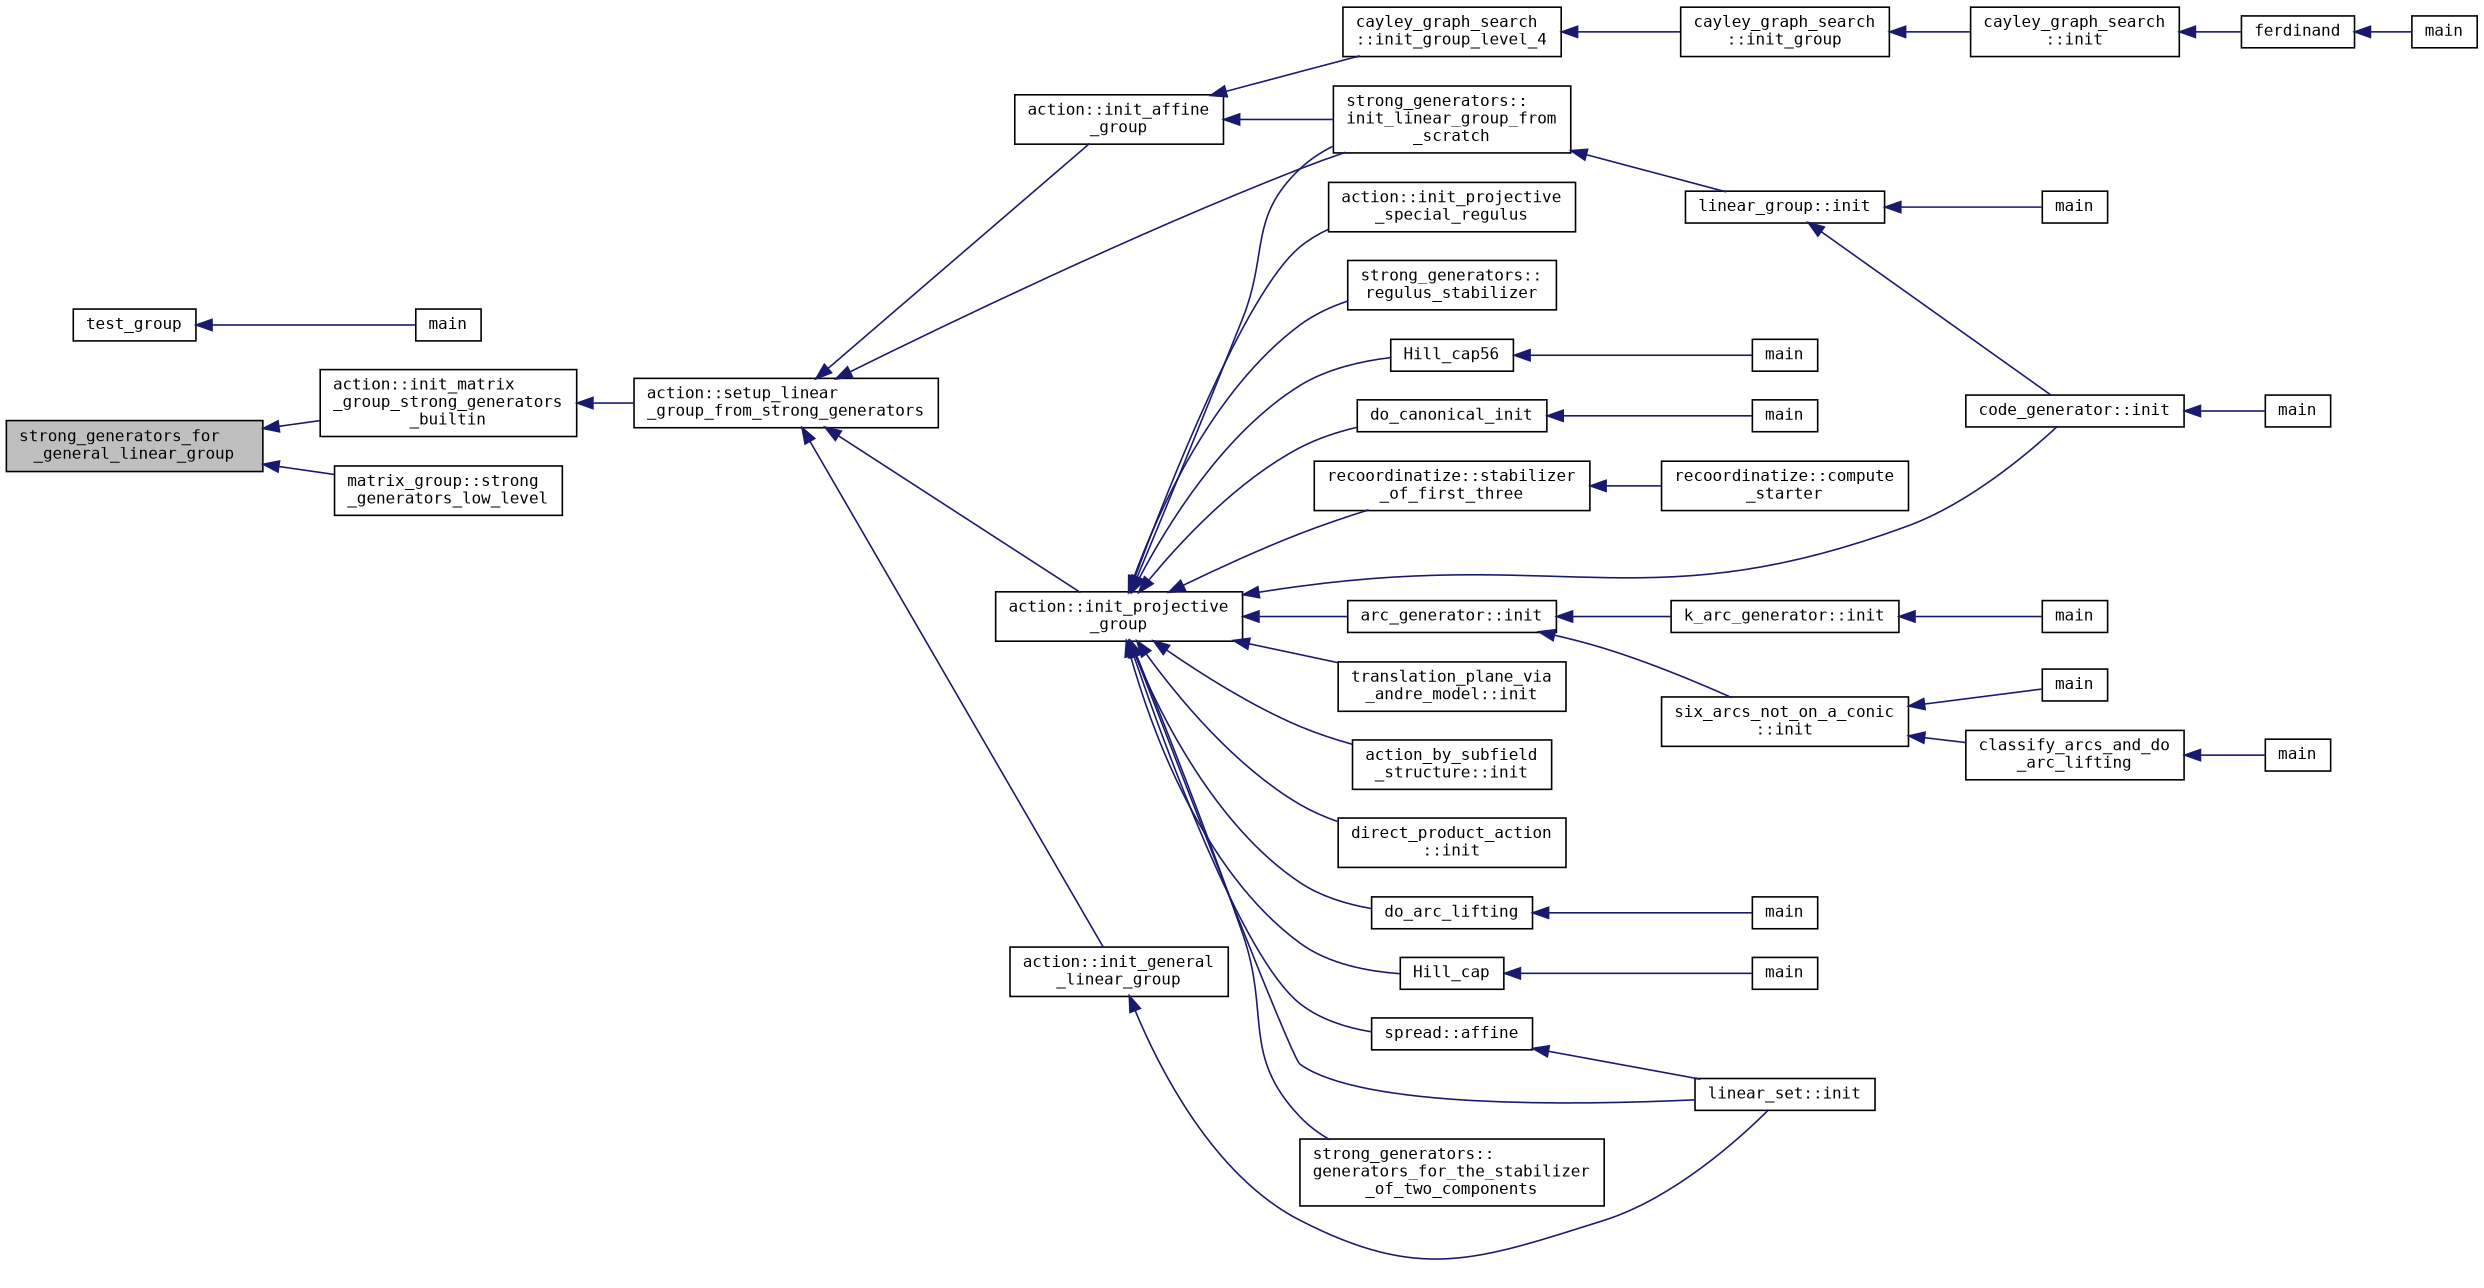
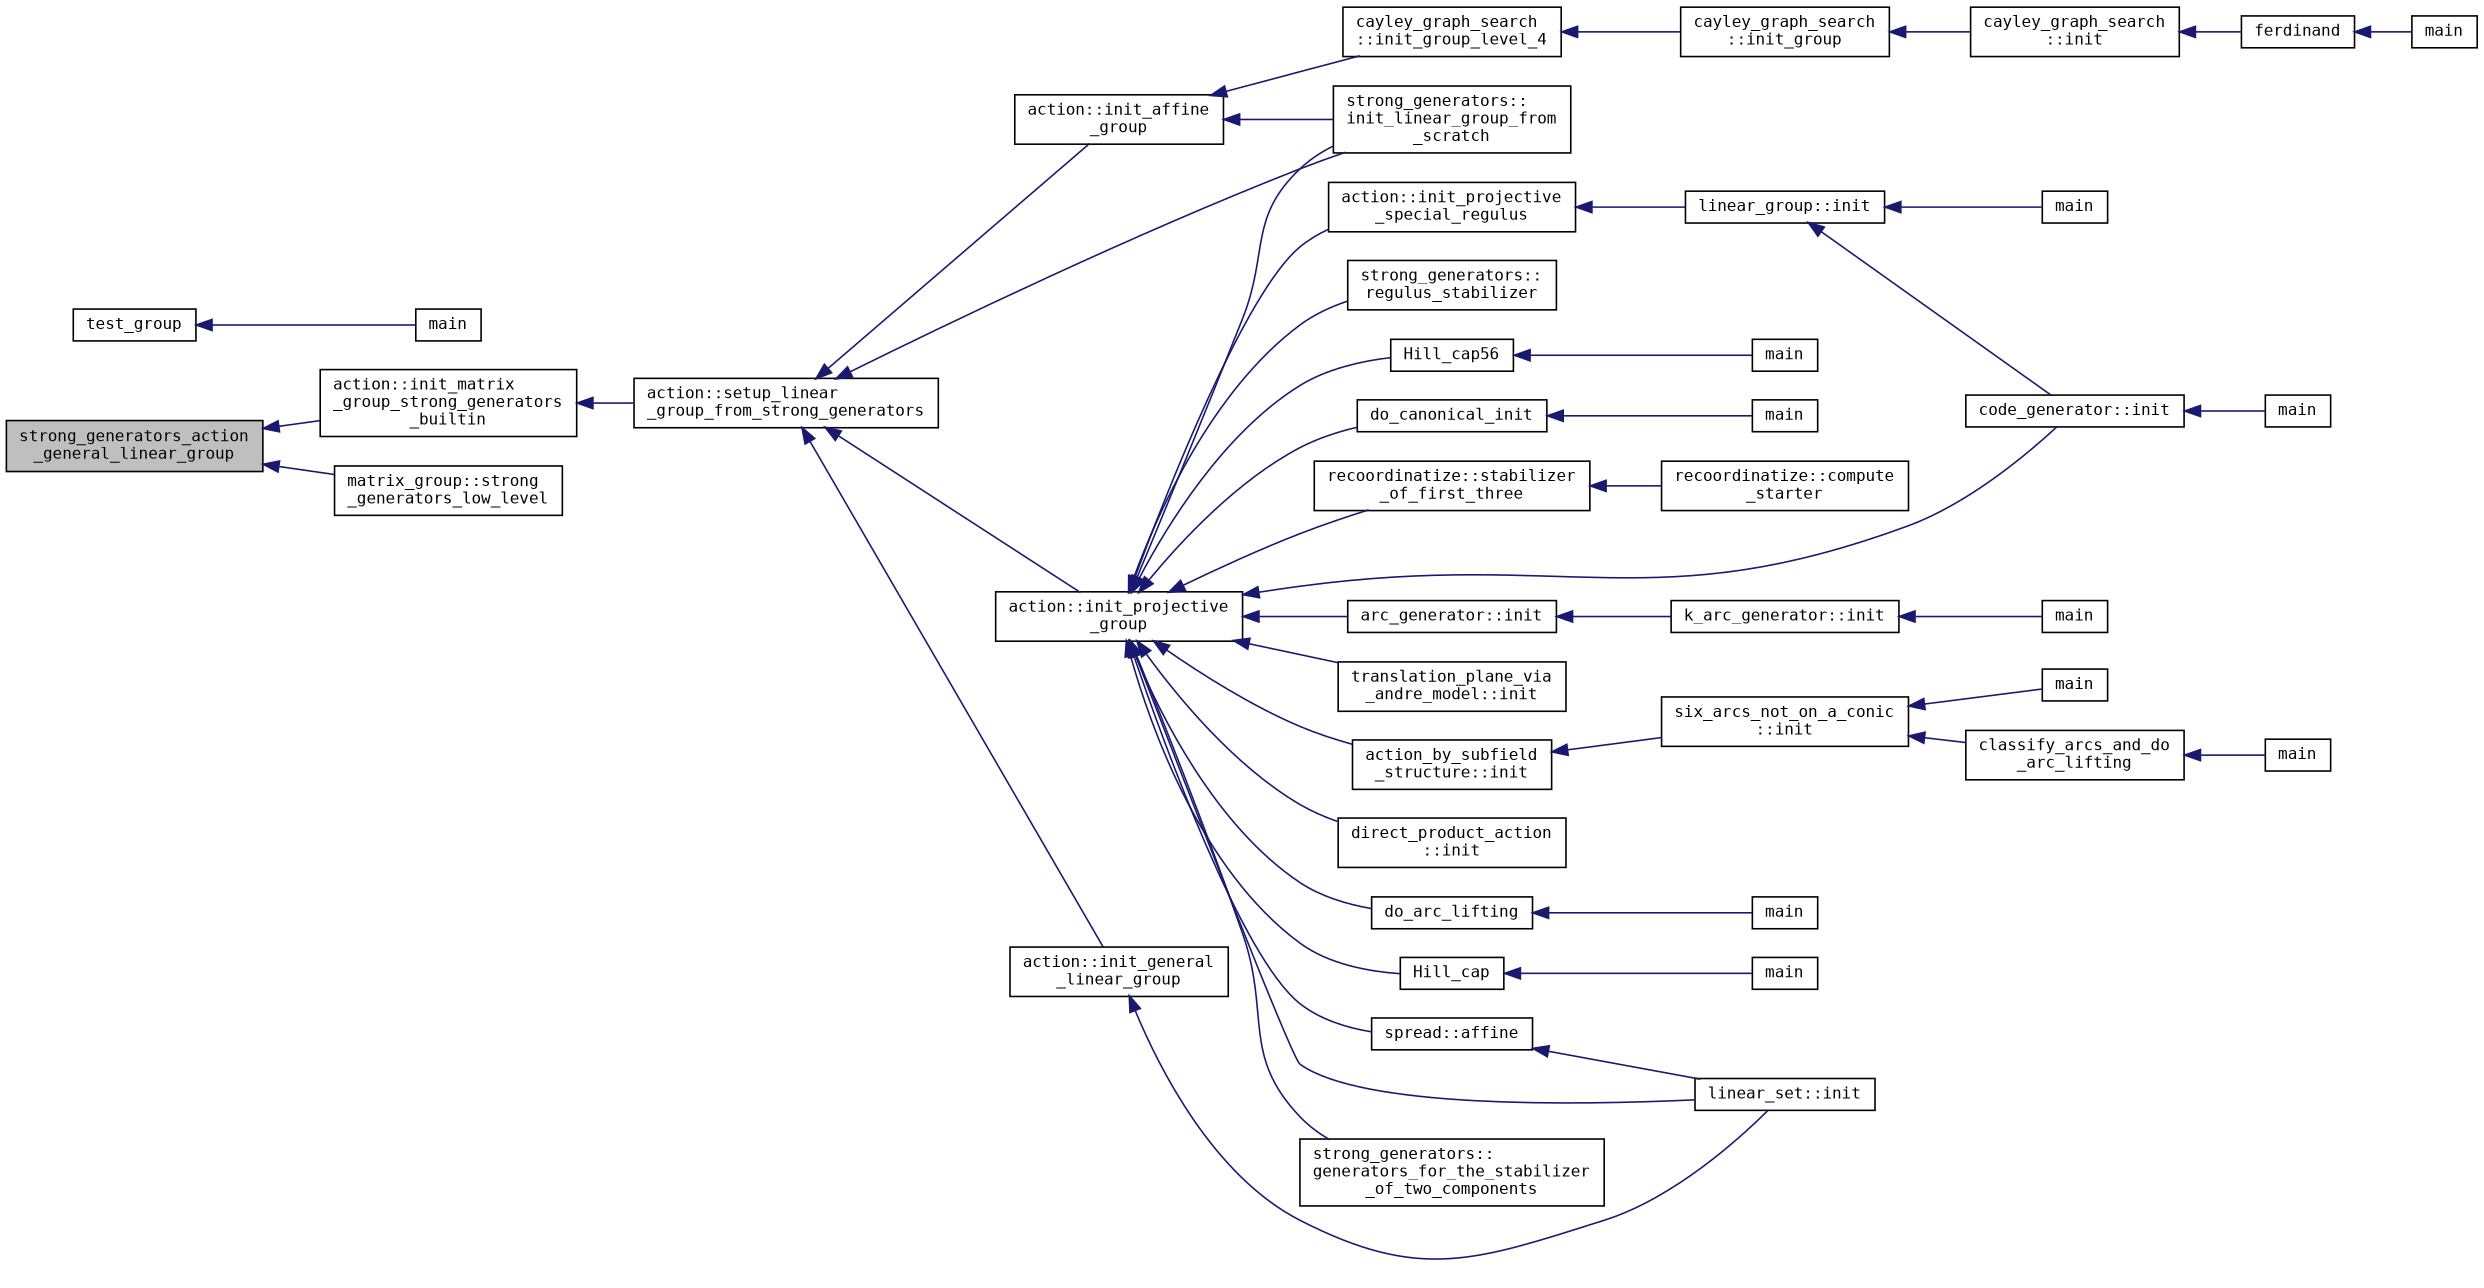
  digraph {
    fontname="DejaVu Sans Mono"
    rankdir=LR
    node [color=black fillcolor=white fontname="DejaVu Sans Mono" fontsize=10 shape=record style=filled]
    edge [color=midnightblue dir=back fontname="DejaVu Sans Mono" fontsize=10 labelfontname=Helvetica labelfontsize=10 style=solid]
-   n1 [fillcolor=grey75 fontcolor=black height=0.2 label="strong_generators_for\l_general_linear_group" width=0.4]
+   n1 [fillcolor=grey75 fontcolor=black height=0.2 label="strong_generators_action\l_general_linear_group" width=0.4]
    n2 [height=0.2 label="action::init_matrix\l_group_strong_generators\l_builtin" width=0.4]
    n3 [height=0.2 label="matrix_group::strong\l_generators_low_level" width=0.4]
    n4 [height=0.2 label="action::setup_linear\l_group_from_strong_generators" width=0.4]
    n5 [height=0.2 label="action::init_projective\l_group" width=0.4]
    n6 [height=0.2 label="action::init_affine\l_group" width=0.4]
    n7 [height=0.2 label="action::init_general\l_linear_group" width=0.4]
    n8 [height=0.2 label="strong_generators::\linit_linear_group_from\l_scratch" width=0.4]
    n9 [height=0.2 label=do_arc_lifting width=0.4]
    n10 [height=0.2 label="code_generator::init" width=0.4]
    n11 [height=0.2 label="direct_product_action\l::init" width=0.4]
    n12 [height=0.2 label=Hill_cap width=0.4]
    n13 [height=0.2 label="linear_set::init" width=0.4]
    n14 [height=0.2 label=Hill_cap56 width=0.4]
    n15 [height=0.2 label=do_canonical_init width=0.4]
    n16 [height=0.2 label="action::init_projective\l_special_regulus" width=0.4]
    n17 [height=0.2 label="strong_generators::\lgenerators_for_the_stabilizer\l_of_two_components" width=0.4]
    n18 [height=0.2 label="strong_generators::\lregulus_stabilizer" width=0.4]
    n19 [height=0.2 label="action_by_subfield\l_structure::init" width=0.4]
    n20 [height=0.2 label="arc_generator::init" width=0.4]
    n21 [height=0.2 label="recoordinatize::stabilizer\l_of_first_three" width=0.4]
    n22 [height=0.2 label="spread::affine" width=0.4]
    n23 [height=0.2 label="translation_plane_via\l_andre_model::init" width=0.4]
    n24 [height=0.2 label="cayley_graph_search\l::init_group_level_4" width=0.4]
    n25 [height=0.2 label=main width=0.4]
    n26 [height=0.2 label=main width=0.4]
    n27 [height=0.2 label=main width=0.4]
    n28 [height=0.2 label=main width=0.4]
    n29 [height=0.2 label=main width=0.4]
    n30 [height=0.2 label="linear_group::init" width=0.4]
    n31 [height=0.2 label="k_arc_generator::init" width=0.4]
    n32 [height=0.2 label="six_arcs_not_on_a_conic\l::init" width=0.4]
    n33 [height=0.2 label="recoordinatize::compute\l_starter" width=0.4]
    n34 [height=0.2 label=main width=0.4]
    n35 [height=0.2 label=test_group width=0.4]
    n36 [height=0.2 label=main width=0.4]
    n37 [height=0.2 label=main width=0.4]
    n38 [height=0.2 label="classify_arcs_and_do\l_arc_lifting" width=0.4]
    n39 [height=0.2 label=main width=0.4]
    n40 [height=0.2 label=main width=0.4]
    n41 [height=0.2 label="cayley_graph_search\l::init_group" width=0.4]
    n42 [height=0.2 label="cayley_graph_search\l::init" width=0.4]
    n43 [height=0.2 label=ferdinand width=0.4]
    n44 [height=0.2 label=main width=0.4]
    n1 -> n2
    n1 -> n3
    n2 -> n4
    n4 -> n5
    n4 -> n6
    n4 -> n7
    n4 -> n8
    n5 -> n8
    n5 -> n9
    n5 -> n10
    n5 -> n11
    n5 -> n12
    n5 -> n13
    n5 -> n14
    n5 -> n15
    n5 -> n16
    n5 -> n17
    n5 -> n18
    n5 -> n19
    n5 -> n20
    n5 -> n21
    n5 -> n22
    n5 -> n23
    n6 -> n8
    n6 -> n24
    n7 -> n13
-   n8 -> n30
+   n16 -> n30
    n9 -> n25
    n10 -> n26
    n12 -> n27
    n14 -> n28
    n15 -> n29
    n20 -> n31
-   n20 -> n32
+   n19 -> n32
    n21 -> n33
    n22 -> n13
    n24 -> n41
    n30 -> n10
    n30 -> n34
    n31 -> n37
    n32 -> n38
    n32 -> n39
    n35 -> n36
    n38 -> n40
    n41 -> n42
    n42 -> n43
    n43 -> n44
  }
